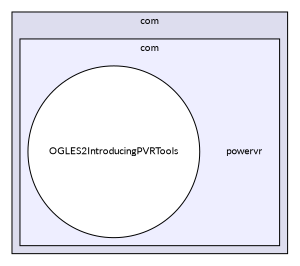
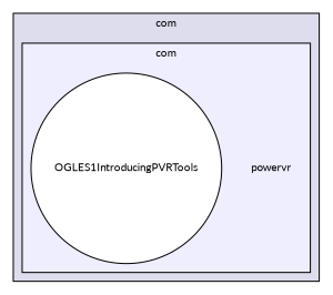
  digraph {
    compound=true
    fontname=Lato
    node [fontname=Lato fontsize=10]
    n1 [label=powervr shape=plaintext]
-   n2 [color=black fillcolor=white label=OGLES2IntroducingPVRTools shape=circle style=filled]
+   n2 [color=black fillcolor=white label=OGLES1IntroducingPVRTools shape=circle style=filled]
    subgraph cluster_1 {
      bgcolor="#ddddee"
      fontsize=10
      label=com
      pencolor=black
      subgraph cluster_2 {
        bgcolor="#eeeeff"
        fontsize=10
        pencolor=black
        n1
        n2
      }
    }
  }
